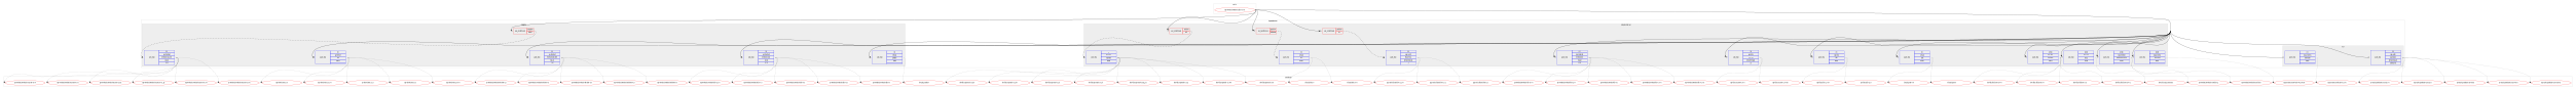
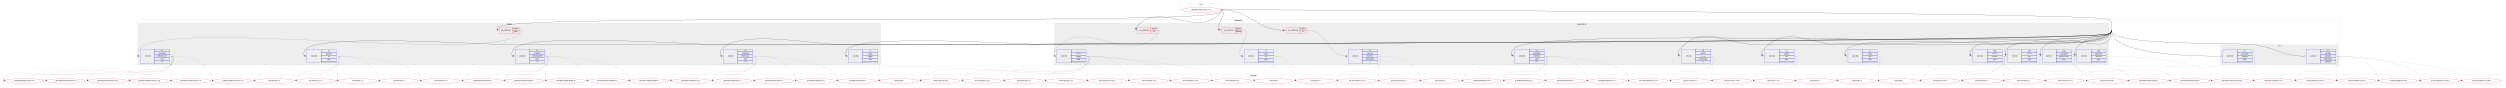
  digraph {
    compound=true
    concentrate=true
    fontname="Fira Sans"
    fontsize=10
    newrank=true
    rankdir=TB
    ranksep=1.5
    node [color=red fontname="Fira Sans" fontsize=10]
    edge [arrowhead=vee fontname="Fira Sans" headport=w style=dotted tailport=e weight=100]
    n1 [label="sys-freebsd/freebsd-ubin-11.0-r1" width=4]
    n2 [color=blue label=<<TABLE BORDER="0" CELLBORDER="1" CELLSPACING="0" CELLPADDING="4" WIDTH="220"><TR><TD ROWSPAN="6" CELLPADDING="30">pack_dep</TD></TR><TR><TD WIDTH="110">no</TD></TR><TR><TD>sys-freebsd</TD></TR><TR><TD>freebsd-sources</TD></TR><TR><TD>equal</TD></TR><TR><TD>11.0*</TD></TR></TABLE>> shape=none]
    n3 [label=<<TABLE BORDER="0" CELLBORDER="1" CELLSPACING="0" CELLPADDING="4"><TR><TD ROWSPAN="3" CELLPADDING="10">use_conditional</TD></TR><TR><TD>negative</TD></TR><TR><TD>build</TD></TR></TABLE>> shape=none]
    n4 [color=blue label=<<TABLE BORDER="0" CELLBORDER="1" CELLSPACING="0" CELLPADDING="4" WIDTH="220"><TR><TD ROWSPAN="6" CELLPADDING="30">pack_dep</TD></TR><TR><TD WIDTH="110">no</TD></TR><TR><TD>sys-devel</TD></TR><TR><TD>flex</TD></TR><TR><TD>none</TD></TR><TR><TD></TD></TR></TABLE>> shape=none]
    n5 [color=blue label=<<TABLE BORDER="0" CELLBORDER="1" CELLSPACING="0" CELLPADDING="4" WIDTH="220"><TR><TD ROWSPAN="6" CELLPADDING="30">pack_dep</TD></TR><TR><TD WIDTH="110">no</TD></TR><TR><TD>sys-freebsd</TD></TR><TR><TD>freebsd-mk-defs</TD></TR><TR><TD>equal</TD></TR><TR><TD>11.0*</TD></TR></TABLE>> shape=none]
    n6 [color=blue label=<<TABLE BORDER="0" CELLBORDER="1" CELLSPACING="0" CELLPADDING="4" WIDTH="220"><TR><TD ROWSPAN="6" CELLPADDING="30">pack_dep</TD></TR><TR><TD WIDTH="110">no</TD></TR><TR><TD>sys-freebsd</TD></TR><TR><TD>freebsd-sbin</TD></TR><TR><TD>equal</TD></TR><TR><TD>11.0*</TD></TR></TABLE>> shape=none]
    n7 [color=blue label=<<TABLE BORDER="0" CELLBORDER="1" CELLSPACING="0" CELLPADDING="4" WIDTH="220"><TR><TD ROWSPAN="6" CELLPADDING="30">pack_dep</TD></TR><TR><TD WIDTH="110">no</TD></TR><TR><TD>virtual</TD></TR><TR><TD>pmake</TD></TR><TR><TD>none</TD></TR><TR><TD></TD></TR></TABLE>> shape=none]
    n8 [color=blue label=<<TABLE BORDER="0" CELLBORDER="1" CELLSPACING="0" CELLPADDING="4" WIDTH="220"><TR><TD ROWSPAN="6" CELLPADDING="30">pack_dep</TD></TR><TR><TD WIDTH="110">no</TD></TR><TR><TD>app-arch</TD></TR><TR><TD>libarchive</TD></TR><TR><TD>greaterequal</TD></TR><TR><TD>3</TD></TR></TABLE>> shape=none]
    n9 [label=<<TABLE BORDER="0" CELLBORDER="1" CELLSPACING="0" CELLPADDING="4"><TR><TD ROWSPAN="3" CELLPADDING="10">use_conditional</TD></TR><TR><TD>positive</TD></TR><TR><TD>ar</TD></TR></TABLE>> shape=none]
    n10 [color=blue label=<<TABLE BORDER="0" CELLBORDER="1" CELLSPACING="0" CELLPADDING="4" WIDTH="220"><TR><TD ROWSPAN="6" CELLPADDING="30">pack_dep</TD></TR><TR><TD WIDTH="110">no</TD></TR><TR><TD>virtual</TD></TR><TR><TD>krb5</TD></TR><TR><TD>none</TD></TR><TR><TD></TD></TR></TABLE>> shape=none]
    n11 [label=<<TABLE BORDER="0" CELLBORDER="1" CELLSPACING="0" CELLPADDING="4"><TR><TD ROWSPAN="3" CELLPADDING="10">use_conditional</TD></TR><TR><TD>positive</TD></TR><TR><TD>kerberos</TD></TR></TABLE>> shape=none]
    n12 [color=blue label=<<TABLE BORDER="0" CELLBORDER="1" CELLSPACING="0" CELLPADDING="4" WIDTH="220"><TR><TD ROWSPAN="6" CELLPADDING="30">pack_dep</TD></TR><TR><TD WIDTH="110">no</TD></TR><TR><TD>dev-libs</TD></TR><TR><TD>openssl</TD></TR><TR><TD>none</TD></TR><TR><TD></TD></TR></TABLE>> shape=none]
    n13 [label=<<TABLE BORDER="0" CELLBORDER="1" CELLSPACING="0" CELLPADDING="4"><TR><TD ROWSPAN="3" CELLPADDING="10">use_conditional</TD></TR><TR><TD>positive</TD></TR><TR><TD>ssl</TD></TR></TABLE>> shape=none]
    n14 [color=blue label=<<TABLE BORDER="0" CELLBORDER="1" CELLSPACING="0" CELLPADDING="4" WIDTH="220"><TR><TD ROWSPAN="6" CELLPADDING="30">pack_dep</TD></TR><TR><TD WIDTH="110">no</TD></TR><TR><TD>sys-freebsd</TD></TR><TR><TD>freebsd-lib</TD></TR><TR><TD>equal</TD></TR><TR><TD>11.0*</TD></TR></TABLE>> shape=none]
    n15 [color=blue label=<<TABLE BORDER="0" CELLBORDER="1" CELLSPACING="0" CELLPADDING="4" WIDTH="220"><TR><TD ROWSPAN="6" CELLPADDING="30">pack_dep</TD></TR><TR><TD WIDTH="110">no</TD></TR><TR><TD>sys-libs</TD></TR><TR><TD>ncurses</TD></TR><TR><TD>greaterequal</TD></TR><TR><TD>5.9</TD></TR></TABLE>> shape=none]
    n16 [color=blue label=<<TABLE BORDER="0" CELLBORDER="1" CELLSPACING="0" CELLPADDING="4" WIDTH="220"><TR><TD ROWSPAN="6" CELLPADDING="30">pack_dep</TD></TR><TR><TD WIDTH="110">no</TD></TR><TR><TD>sys-libs</TD></TR><TR><TD>zlib</TD></TR><TR><TD>none</TD></TR><TR><TD></TD></TR></TABLE>> shape=none]
    n17 [color=blue label=<<TABLE BORDER="0" CELLBORDER="1" CELLSPACING="0" CELLPADDING="4" WIDTH="220"><TR><TD ROWSPAN="6" CELLPADDING="30">pack_dep</TD></TR><TR><TD WIDTH="110">no</TD></TR><TR><TD>virtual</TD></TR><TR><TD>pam</TD></TR><TR><TD>none</TD></TR><TR><TD></TD></TR></TABLE>> shape=none]
    n18 [color=blue label=<<TABLE BORDER="0" CELLBORDER="1" CELLSPACING="0" CELLPADDING="4" WIDTH="220"><TR><TD ROWSPAN="6" CELLPADDING="30">pack_dep</TD></TR><TR><TD WIDTH="110">weak</TD></TR><TR><TD>dev-libs</TD></TR><TR><TD>libiconv</TD></TR><TR><TD>none</TD></TR><TR><TD></TD></TR></TABLE>> shape=none]
    n19 [color=blue label=<<TABLE BORDER="0" CELLBORDER="1" CELLSPACING="0" CELLPADDING="4" WIDTH="220"><TR><TD ROWSPAN="6" CELLPADDING="30">pack_dep</TD></TR><TR><TD WIDTH="110">weak</TD></TR><TR><TD>dev-util</TD></TR><TR><TD>csup</TD></TR><TR><TD>none</TD></TR><TR><TD></TD></TR></TABLE>> shape=none]
    n20 [color=blue label=<<TABLE BORDER="0" CELLBORDER="1" CELLSPACING="0" CELLPADDING="4" WIDTH="220"><TR><TD ROWSPAN="6" CELLPADDING="30">pack_dep</TD></TR><TR><TD WIDTH="110">weak</TD></TR><TR><TD>sys-freebsd</TD></TR><TR><TD>freebsd-contrib</TD></TR><TR><TD>none</TD></TR><TR><TD></TD></TR></TABLE>> shape=none]
    n21 [color=blue label=<<TABLE BORDER="0" CELLBORDER="1" CELLSPACING="0" CELLPADDING="4" WIDTH="220"><TR><TD ROWSPAN="6" CELLPADDING="30">pack_dep</TD></TR><TR><TD WIDTH="110">weak</TD></TR><TR><TD>sys-process</TD></TR><TR><TD>fuser-bsd</TD></TR><TR><TD>none</TD></TR><TR><TD></TD></TR></TABLE>> shape=none]
    n22 [color=blue label=<<TABLE BORDER="0" CELLBORDER="1" CELLSPACING="0" CELLPADDING="4" WIDTH="220"><TR><TD ROWSPAN="6" CELLPADDING="30">pack_dep</TD></TR><TR><TD WIDTH="110">no</TD></TR><TR><TD>sys-process</TD></TR><TR><TD>cronbase</TD></TR><TR><TD>none</TD></TR><TR><TD></TD></TR></TABLE>> shape=none]
    n23 [color=blue label=<<TABLE BORDER="0" CELLBORDER="1" CELLSPACING="0" CELLPADDING="4" WIDTH="220"><TR><TD ROWSPAN="6" CELLPADDING="30">pack_dep</TD></TR><TR><TD WIDTH="110">no</TD></TR><TR><TD>sys-auth</TD></TR><TR><TD>pambase</TD></TR><TR><TD>greaterequal</TD></TR><TR><TD>20080219.1</TD></TR></TABLE>> shape=none]
    n24 [label="sys-freebsd/freebsd-sources-10.3-r6" width=4]
    n25 [label="sys-freebsd/freebsd-sources-11.0-r1" width=4]
    n26 [label="sys-freebsd/freebsd-sources-11.1_p7" width=4]
    n27 [label="sys-freebsd/freebsd-sources-8.2-r2" width=4]
    n28 [label="sys-freebsd/freebsd-sources-9.1-r3" width=4]
    n29 [label="sys-freebsd/freebsd-sources-9.1-r9" width=4]
    n30 [label="sys-devel/flex-2.6.1" width=4]
    n31 [label="sys-devel/flex-2.6.3" width=4]
    n32 [label="sys-devel/flex-2.6.3-r1" width=4]
    n33 [label="sys-devel/flex-2.6.4" width=4]
    n34 [label="sys-devel/flex-2.6.4-r1" width=4]
    n35 [label="sys-freebsd/freebsd-mk-defs-10.3" width=4]
    n36 [label="sys-freebsd/freebsd-mk-defs-11.0" width=4]
    n37 [label="sys-freebsd/freebsd-mk-defs-11.1" width=4]
    n38 [label="sys-freebsd/freebsd-mk-defs-8.2" width=4]
    n39 [label="sys-freebsd/freebsd-mk-defs-9.1" width=4]
    n40 [label="sys-freebsd/freebsd-sbin-10.3" width=4]
    n41 [label="sys-freebsd/freebsd-sbin-11.0" width=4]
    n42 [label="sys-freebsd/freebsd-sbin-11.1" width=4]
    n43 [label="sys-freebsd/freebsd-sbin-8.2-r1" width=4]
    n44 [label="sys-freebsd/freebsd-sbin-9.1" width=4]
    n45 [label="virtual/pmake-1" width=4]
    n46 [label="app-arch/libarchive-3.2.2-r1" width=4]
-   n47 [label="app-arch/libarchive-3.3.1" width=4]
+   n47 [label="app-arch/util-3.3.1" width=4]
    n48 [label="app-arch/libarchive-3.3.2" width=4]
    n49 [label="virtual/krb5-0" width=4]
    n50 [label="virtual/krb5-0-r1" width=4]
    n51 [label="dev-libs/openssl-0.9.8z_p8" width=4]
    n52 [label="dev-libs/openssl-1.0.2k" width=4]
    n53 [label="dev-libs/openssl-1.0.2l" width=4]
    n54 [label="dev-libs/openssl-1.0.2l-r1" width=4]
    n55 [label="dev-libs/openssl-1.0.2m" width=4]
    n56 [label="dev-libs/openssl-1.1.0f" width=4]
    n57 [label="dev-libs/openssl-1.1.0f-r1" width=4]
    n58 [label="dev-libs/openssl-1.1.0g" width=4]
    n59 [label="sys-freebsd/freebsd-lib-10.3-r3" width=4]
    n60 [label="sys-freebsd/freebsd-lib-11.0-r1" width=4]
    n61 [label="sys-freebsd/freebsd-lib-11.1" width=4]
    n62 [label="sys-freebsd/freebsd-lib-8.2-r1" width=4]
    n63 [label="sys-freebsd/freebsd-lib-9.1-r11" width=4]
    n64 [label="sys-libs/ncurses-5.9-r101" width=4]
    n65 [label="sys-libs/ncurses-6.0-r1" width=4]
    n66 [label="sys-libs/zlib-1.2.11" width=4]
    n67 [label="sys-libs/zlib-1.2.11-r1" width=4]
    n68 [label="virtual/pam-0" width=4]
    n69 [label="virtual/pam-0-r1" width=4]
    n70 [label="dev-libs/libiconv-1.14" width=4]
    n71 [label="dev-libs/libiconv-1.14-r1" width=4]
    n72 [label="dev-libs/libiconv-1.14-r2" width=4]
    n73 [label="dev-libs/libiconv-1.15" width=4]
    n74 [label="dev-util/csup-20060318" width=4]
    n75 [label="sys-freebsd/freebsd-contrib-8.2" width=4]
    n76 [label="sys-freebsd/freebsd-contrib-9.1" width=4]
    n77 [label="sys-process/fuser-bsd-1142334561" width=4]
    n78 [label="sys-auth/pambase-20101024-r2" width=4]
    n79 [label="sys-auth/pambase-20120417-r3" width=4]
    n80 [label="sys-auth/pambase-20140313" width=4]
    n81 [label="sys-auth/pambase-20150213" width=4]
    n82 [label="sys-auth/pambase-20150213-r1" width=4]
    n83 [label="sys-process/cronbase-0.3.7-r6" width=4]
    subgraph cluster_1 {
      color=gray
      label=<<i>ebuild</i>>
      rank=same
      n1
    }
    subgraph cluster_2 {
      color=gray
      label=<<i>dependencies</i>>
      subgraph cluster_3 {
        color=gray
        fillcolor="#eeeeee"
        label=<<i>compile</i>>
        style=filled
        subgraph sub_4 {
          color=gray
          fillcolor="#eeeeee"
          label=<<i>compile</i>>
          style=filled
          n3
          subgraph sub_5 {
            color=gray
            fillcolor="#eeeeee"
            label=<<i>compile</i>>
            style=filled
            n2
          }
        }
        subgraph sub_6 {
          color=gray
          fillcolor="#eeeeee"
          label=<<i>compile</i>>
          style=filled
          n4
        }
        subgraph sub_7 {
          color=gray
          fillcolor="#eeeeee"
          label=<<i>compile</i>>
          style=filled
          n5
        }
        subgraph sub_8 {
          color=gray
          fillcolor="#eeeeee"
          label=<<i>compile</i>>
          style=filled
          n6
        }
        subgraph sub_9 {
          color=gray
          fillcolor="#eeeeee"
          label=<<i>compile</i>>
          style=filled
          n7
        }
      }
      subgraph cluster_10 {
        color=gray
        fillcolor="#eeeeee"
        label=<<i>compile and run</i>>
        style=filled
        subgraph sub_11 {
          color=gray
          fillcolor="#eeeeee"
          label=<<i>compile and run</i>>
          style=filled
          n9
          subgraph sub_12 {
            color=gray
            fillcolor="#eeeeee"
            label=<<i>compile and run</i>>
            style=filled
            n8
          }
        }
        subgraph sub_13 {
          color=gray
          fillcolor="#eeeeee"
          label=<<i>compile and run</i>>
          style=filled
          n11
          subgraph sub_14 {
            color=gray
            fillcolor="#eeeeee"
            label=<<i>compile and run</i>>
            style=filled
            n10
          }
        }
        subgraph sub_15 {
          color=gray
          fillcolor="#eeeeee"
          label=<<i>compile and run</i>>
          style=filled
          n13
          subgraph sub_16 {
            color=gray
            fillcolor="#eeeeee"
            label=<<i>compile and run</i>>
            style=filled
            n12
          }
        }
        subgraph sub_17 {
          color=gray
          fillcolor="#eeeeee"
          label=<<i>compile and run</i>>
          style=filled
          n14
        }
        subgraph sub_18 {
          color=gray
          fillcolor="#eeeeee"
          label=<<i>compile and run</i>>
          style=filled
          n15
        }
        subgraph sub_19 {
          color=gray
          fillcolor="#eeeeee"
          label=<<i>compile and run</i>>
          style=filled
          n16
        }
        subgraph sub_20 {
          color=gray
          fillcolor="#eeeeee"
          label=<<i>compile and run</i>>
          style=filled
          n17
        }
        subgraph sub_21 {
          color=gray
          fillcolor="#eeeeee"
          label=<<i>compile and run</i>>
          style=filled
          n18
        }
        subgraph sub_22 {
          color=gray
          fillcolor="#eeeeee"
          label=<<i>compile and run</i>>
          style=filled
          n19
        }
        subgraph sub_23 {
          color=gray
          fillcolor="#eeeeee"
          label=<<i>compile and run</i>>
          style=filled
          n20
        }
        subgraph sub_24 {
          color=gray
          fillcolor="#eeeeee"
          label=<<i>compile and run</i>>
          style=filled
          n21
        }
      }
      subgraph cluster_25 {
        color=gray
        fillcolor="#eeeeee"
        label=<<i>run</i>>
        style=filled
        subgraph sub_26 {
          color=gray
          fillcolor="#eeeeee"
          label=<<i>run</i>>
          style=filled
          n22
        }
        subgraph sub_27 {
          color=gray
          fillcolor="#eeeeee"
          label=<<i>run</i>>
          style=filled
          n23
        }
      }
    }
    subgraph cluster_28 {
      color=gray
      label=<<i>candidates</i>>
      rank=same
      subgraph sub_29 {
        color=black
        label=<<i>candidates</i>>
        nodesep=1
        rank=same
        n24
        n25
        n26
        n27
        n28
        n29
      }
      subgraph sub_30 {
        color=black
        label=<<i>candidates</i>>
        nodesep=1
        rank=same
        n30
        n31
        n32
        n33
        n34
      }
      subgraph sub_31 {
        color=black
        label=<<i>candidates</i>>
        nodesep=1
        rank=same
        n35
        n36
        n37
        n38
        n39
      }
      subgraph sub_32 {
        color=black
        label=<<i>candidates</i>>
        nodesep=1
        rank=same
        n40
        n41
        n42
        n43
        n44
      }
      subgraph sub_33 {
        color=black
        label=<<i>candidates</i>>
        nodesep=1
        rank=same
        n45
      }
      subgraph sub_34 {
        color=black
        label=<<i>candidates</i>>
        nodesep=1
        rank=same
        n46
        n47
        n48
      }
      subgraph sub_35 {
        color=black
        label=<<i>candidates</i>>
        nodesep=1
        rank=same
        n49
        n50
      }
      subgraph sub_36 {
        color=black
        label=<<i>candidates</i>>
        nodesep=1
        rank=same
        n51
        n52
        n53
        n54
        n55
        n56
        n57
        n58
      }
      subgraph sub_37 {
        color=black
        label=<<i>candidates</i>>
        nodesep=1
        rank=same
        n59
        n60
        n61
        n62
        n63
      }
      subgraph sub_38 {
        color=black
        label=<<i>candidates</i>>
        nodesep=1
        rank=same
        n64
        n65
      }
      subgraph sub_39 {
        color=black
        label=<<i>candidates</i>>
        nodesep=1
        rank=same
        n66
        n67
      }
      subgraph sub_40 {
        color=black
        label=<<i>candidates</i>>
        nodesep=1
        rank=same
        n68
        n69
      }
      subgraph sub_41 {
        color=black
        label=<<i>candidates</i>>
        nodesep=1
        rank=same
        n70
        n71
        n72
        n73
      }
      subgraph sub_42 {
        color=black
        label=<<i>candidates</i>>
        nodesep=1
        rank=same
        n74
      }
      subgraph sub_43 {
        color=black
        label=<<i>candidates</i>>
        nodesep=1
        rank=same
        n75
        n76
      }
      subgraph sub_44 {
        color=black
        label=<<i>candidates</i>>
        nodesep=1
        rank=same
        n77
      }
      subgraph sub_45 {
        color=black
        label=<<i>candidates</i>>
        nodesep=1
        rank=same
        n78
        n79
        n80
        n81
        n82
      }
      subgraph sub_46 {
        color=black
        label=<<i>candidates</i>>
        nodesep=1
        rank=same
        n83
      }
    }
    n1 -> n3 [style=solid weight=20]
    n1 -> n4 [style=solid weight=20]
    n1 -> n5 [style=solid weight=20]
    n1 -> n6 [style=solid weight=20]
    n1 -> n7 [style=solid weight=20]
    n1 -> n9 [arrowhead=odotvee style=solid weight=20]
    n1 -> n11 [arrowhead=odotvee style=solid weight=20]
    n1 -> n13 [arrowhead=odotvee style=solid weight=20]
    n1 -> n14 [arrowhead=odotvee style=solid weight=20]
    n1 -> n15 [arrowhead=odotvee style=solid weight=20]
    n1 -> n16 [arrowhead=odotvee style=solid weight=20]
    n1 -> n17 [arrowhead=odotvee style=solid weight=20]
    n1 -> n18 [arrowhead=odotvee style=solid weight=20]
    n1 -> n19 [arrowhead=odotvee style=solid weight=20]
    n1 -> n20 [arrowhead=odotvee style=solid weight=20]
    n1 -> n21 [arrowhead=odotvee style=solid weight=20]
    n1 -> n22 [arrowhead=odot style=solid weight=20]
    n1 -> n23 [arrowhead=odot style=solid weight=20]
    n2 -> n24
    n2 -> n25
    n2 -> n26
    n2 -> n27
    n2 -> n28
    n2 -> n29
    n3 -> n2 [style=dashed weight=20]
    n4 -> n30
    n4 -> n31
    n4 -> n32
    n4 -> n33
    n4 -> n34
    n5 -> n35
    n5 -> n36
    n5 -> n37
    n5 -> n38
    n5 -> n39
    n6 -> n40
    n6 -> n41
    n6 -> n42
    n6 -> n43
    n6 -> n44
    n7 -> n45
    n8 -> n46
    n8 -> n47
    n8 -> n48
    n9 -> n8 [style=dashed weight=20]
    n10 -> n49
    n10 -> n50
    n11 -> n10 [style=dashed weight=20]
    n12 -> n51
    n12 -> n52
    n12 -> n53
    n12 -> n54
    n12 -> n55
    n12 -> n56
    n12 -> n57
    n12 -> n58
    n13 -> n12 [style=dashed weight=20]
    n14 -> n59
    n14 -> n60
    n14 -> n61
    n14 -> n62
    n14 -> n63
    n15 -> n64
    n15 -> n65
    n16 -> n66
    n16 -> n67
    n17 -> n68
    n17 -> n69
    n18 -> n70
    n18 -> n71
    n18 -> n72
    n18 -> n73
    n19 -> n74
    n20 -> n75
    n20 -> n76
    n21 -> n77
    n22 -> n83
    n23 -> n78
    n23 -> n79
    n23 -> n80
    n23 -> n81
    n23 -> n82
  }
